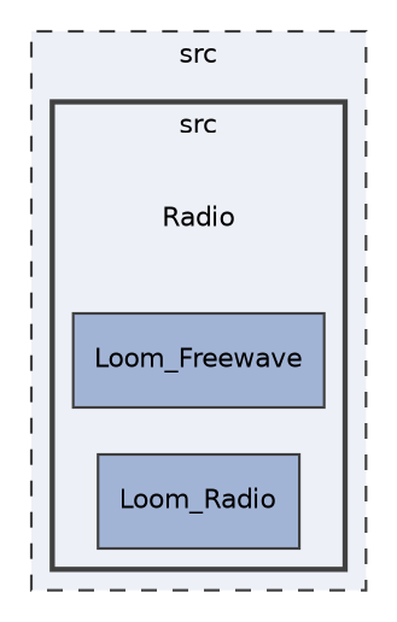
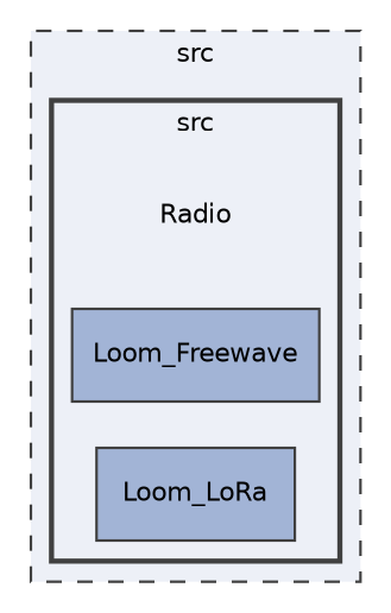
  digraph {
    compound=true
    rankdir=LR
    node [fontname=Helvetica fontsize=10 shape=box color=grey25 fillcolor="#a2b4d6" style="filled,"]
    n1 [label=Radio shape=plaintext color="" fillcolor="" style=""]
    n2 [label=Loom_Freewave]
-   n3 [label=Loom_Radio]
+   n3 [label=Loom_LoRa]
    subgraph cluster_1 {
      bgcolor="#edf0f7"
      fontname=Helvetica
      fontsize=10
      label=src
      pencolor=grey25
      style="filled,dashed,"
      subgraph cluster_2 {
        bgcolor="#edf0f7"
        fontname=Helvetica
        fontsize=10
        pencolor=grey25
        style="filled,bold,"
        n1
        n2
        n3
      }
    }
  }
